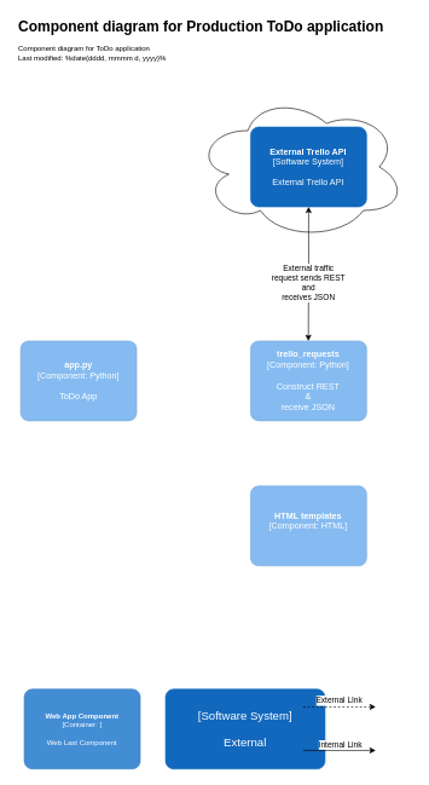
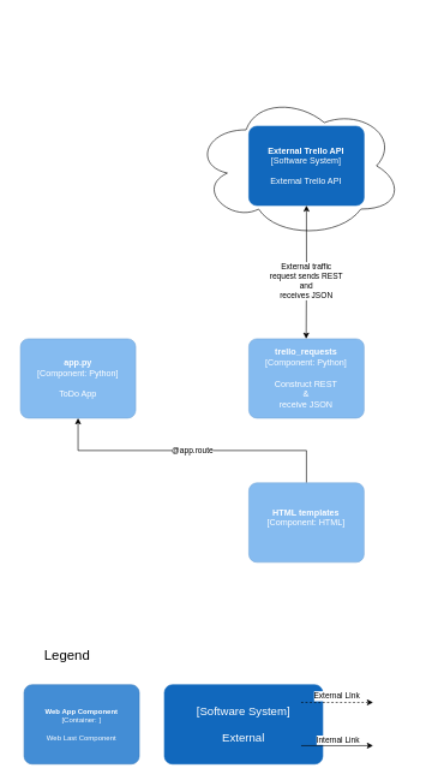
  <mxCell id="0" />
  <mxCell id="1" parent="0" />
- <mxCell id="2" value="&lt;h1&gt;Component diagram for Production ToDo application&lt;/h1&gt;&lt;p&gt;Component diagram for ToDo application&lt;br&gt;Last modified: %date{dddd, mmmm d, yyyy}%&lt;/p&gt;" style="text;html=1;strokeColor=none;fillColor=none;spacing=5;spacingTop=-20;whiteSpace=wrap;overflow=hidden;rounded=0;fontSize=10;" parent="1" vertex="1"><mxGeometry x="20" y="20" width="550" height="70" as="geometry" /></mxCell>
+ <mxCell id="3" value="Legend" style="text;html=1;strokeColor=none;fillColor=none;align=center;verticalAlign=middle;whiteSpace=wrap;rounded=0;fontSize=19;" parent="1" vertex="1"><mxGeometry x="33" y="889" width="120" height="40" as="geometry" /></mxCell>
  <mxCell id="4" value="&lt;b style=&quot;font-size: 16px;&quot;&gt;&lt;/b&gt;&lt;div style=&quot;font-size: 16px;&quot;&gt;[Software System]&lt;/div&gt;&lt;br style=&quot;font-size: 16px;&quot;&gt;&lt;div style=&quot;font-size: 16px;&quot;&gt;External&lt;/div&gt;" style="rounded=1;whiteSpace=wrap;html=1;labelBackgroundColor=none;fillColor=#1168BD;fontColor=#ffffff;align=center;arcSize=10;strokeColor=#1168BD;metaEdit=1;metaData={&quot;c4Type&quot;:{&quot;editable&quot;:false}};points=[[0.25,0,0],[0.5,0,0],[0.75,0,0],[1,0.25,0],[1,0.5,0],[1,0.75,0],[0.75,1,0],[0.5,1,0],[0.25,1,0],[0,0.75,0],[0,0.5,0],[0,0.25,0]];fontSize=16;labelBorderColor=none;" parent="1" vertex="1"><mxGeometry x="228" y="949" width="220" height="110.0" as="geometry" /></mxCell>
  <mxCell id="5" value="External LInk" style="edgeStyle=orthogonalEdgeStyle;rounded=0;orthogonalLoop=1;jettySize=auto;fontSize=11;entryX=0;entryY=0.5;entryDx=0;entryDy=0;entryPerimeter=0;dashed=1;verticalAlign=bottom;" parent="1" edge="1"><mxGeometry relative="1" as="geometry"><mxPoint x="418" y="973.5" as="sourcePoint" /><mxPoint x="518" y="973.5" as="targetPoint" /><Array as="points"><mxPoint x="458" y="973.5" /><mxPoint x="458" y="973.5" /></Array></mxGeometry></mxCell>
  <mxCell id="6" value="" style="endArrow=classic;html=1;fontSize=16;fontColor=#000000;" parent="1" edge="1"><mxGeometry relative="1" as="geometry"><mxPoint x="418" y="1033.5" as="sourcePoint" /><mxPoint x="518" y="1033.5" as="targetPoint" /></mxGeometry></mxCell>
  <mxCell id="7" value="Internal Link" style="edgeLabel;resizable=0;html=1;align=center;verticalAlign=bottom;" parent="6" connectable="0" vertex="1"><mxGeometry relative="1" as="geometry" /></mxCell>
  <mxCell id="8" value="&lt;b&gt;Web App Component&lt;/b&gt;&lt;div&gt;[Container: ]&lt;/div&gt;&lt;br&gt;&lt;div&gt;Web Last Component&lt;/div&gt;" style="rounded=1;whiteSpace=wrap;html=1;labelBackgroundColor=none;fillColor=#438DD5;fontColor=#ffffff;align=center;arcSize=10;strokeColor=#3C7FC0;metaEdit=1;metaData={&quot;c4Type&quot;:{&quot;editable&quot;:false}};points=[[0.25,0,0],[0.5,0,0],[0.75,0,0],[1,0.25,0],[1,0.5,0],[1,0.75,0],[0.75,1,0],[0.5,1,0],[0.25,1,0],[0,0.75,0],[0,0.5,0],[0,0.25,0]];fontSize=10;" parent="1" vertex="1"><mxGeometry x="33" y="949" width="160" height="110.0" as="geometry" /></mxCell>
+ <mxCell id="9" value="@app.route" style="edgeStyle=orthogonalEdgeStyle;rounded=0;orthogonalLoop=1;jettySize=auto;html=1;labelBackgroundColor=#ffffff;fontColor=#000000;startArrow=classic;startFill=1;exitX=0.5;exitY=1;exitDx=0;exitDy=0;exitPerimeter=0;endArrow=none;endFill=0;" parent="1" source="10" target="12" edge="1"><mxGeometry relative="1" as="geometry"><mxPoint x="-60" y="889" as="sourcePoint" /><mxPoint x="405" y="689" as="targetPoint" /></mxGeometry></mxCell>
  <mxCell id="10" value="&lt;b&gt;app.py&lt;/b&gt;&lt;div&gt;[Component: Python]&lt;/div&gt;&lt;br&gt;&lt;div&gt;ToDo App&lt;/div&gt;" style="rounded=1;whiteSpace=wrap;html=1;labelBackgroundColor=none;fillColor=#85BBF0;fontColor=#ffffff;align=center;arcSize=10;strokeColor=#78A8D8;metaEdit=1;metaData={&quot;c4Type&quot;:{&quot;editable&quot;:false}};points=[[0.25,0,0],[0.5,0,0],[0.75,0,0],[1,0.25,0],[1,0.5,0],[1,0.75,0],[0.75,1,0],[0.5,1,0],[0.25,1,0],[0,0.75,0],[0,0.5,0],[0,0.25,0]];fontSize=12;" parent="1" vertex="1"><mxGeometry x="28" y="469" width="160" height="110.0" as="geometry" /></mxCell>
  <mxCell id="11" value="&lt;b&gt;trello_requests&lt;/b&gt;&lt;div&gt;[Component: Python]&lt;/div&gt;&lt;br&gt;&lt;div&gt;Construct REST&#10;&amp;&#10;receive JSON&lt;/div&gt;" style="rounded=1;whiteSpace=wrap;html=1;labelBackgroundColor=none;fillColor=#85BBF0;fontColor=#ffffff;align=center;arcSize=10;strokeColor=#78A8D8;metaEdit=1;metaData={&quot;c4Type&quot;:{&quot;editable&quot;:false}};points=[[0.25,0,0],[0.5,0,0],[0.75,0,0],[1,0.25,0],[1,0.5,0],[1,0.75,0],[0.75,1,0],[0.5,1,0],[0.25,1,0],[0,0.75,0],[0,0.5,0],[0,0.25,0]];fontSize=12;" parent="1" vertex="1"><mxGeometry x="345.38" y="469" width="160" height="110.0" as="geometry" /></mxCell>
  <mxCell id="12" value="&lt;b&gt;HTML templates&lt;/b&gt;&lt;div&gt;[Component: HTML]&lt;/div&gt;&lt;br&gt;&lt;div&gt;&lt;/div&gt;" style="rounded=1;whiteSpace=wrap;html=1;labelBackgroundColor=none;fillColor=#85BBF0;fontColor=#ffffff;align=center;arcSize=10;strokeColor=#78A8D8;metaEdit=1;metaData={&quot;c4Type&quot;:{&quot;editable&quot;:false}};points=[[0.25,0,0],[0.5,0,0],[0.75,0,0],[1,0.25,0],[1,0.5,0],[1,0.75,0],[0.75,1,0],[0.5,1,0],[0.25,1,0],[0,0.75,0],[0,0.5,0],[0,0.25,0]];fontSize=12;" parent="1" vertex="1"><mxGeometry x="345.38" y="669" width="160" height="110.0" as="geometry" /></mxCell>
  <mxCell id="13" value="" style="group" vertex="1" connectable="0" parent="1"><mxGeometry x="269" y="129" width="290" height="200" as="geometry" /></mxCell>
  <mxCell id="14" value="" style="ellipse;shape=cloud;whiteSpace=wrap;html=1;" vertex="1" parent="13"><mxGeometry width="290" height="200" as="geometry" /></mxCell>
  <mxCell id="15" value="&lt;b style=&quot;font-size: 12px;&quot;&gt;External Trello API&lt;/b&gt;&lt;div style=&quot;font-size: 12px;&quot;&gt;[Software System]&lt;/div&gt;&lt;br style=&quot;font-size: 12px;&quot;&gt;&lt;div style=&quot;font-size: 12px;&quot;&gt;External Trello API&lt;/div&gt;" style="rounded=1;whiteSpace=wrap;html=1;labelBackgroundColor=none;fillColor=#1168BD;fontColor=#ffffff;align=center;arcSize=10;strokeColor=#1168BD;metaEdit=1;metaData={&quot;c4Type&quot;:{&quot;editable&quot;:false}};points=[[0.25,0,0],[0.5,0,0],[0.75,0,0],[1,0.25,0],[1,0.5,0],[1,0.75,0],[0.75,1,0],[0.5,1,0],[0.25,1,0],[0,0.75,0],[0,0.5,0],[0,0.25,0]];fontSize=12;labelBorderColor=none;" vertex="1" parent="13"><mxGeometry x="76.38" y="45" width="160" height="110.0" as="geometry" /></mxCell>
  <mxCell id="16" value="External traffic&lt;br&gt;request sends REST&lt;br&gt;and &lt;br&gt;receives JSON" style="edgeStyle=orthogonalEdgeStyle;rounded=0;orthogonalLoop=1;jettySize=auto;html=1;labelBackgroundColor=#ffffff;fontColor=#000000;startArrow=classic;startFill=1;" parent="1" target="15" edge="1"><mxGeometry x="-0.137" relative="1" as="geometry"><mxPoint x="425" y="469" as="sourcePoint" /><mxPoint x="620" y="289" as="targetPoint" /><Array as="points" /><mxPoint as="offset" /></mxGeometry></mxCell>
